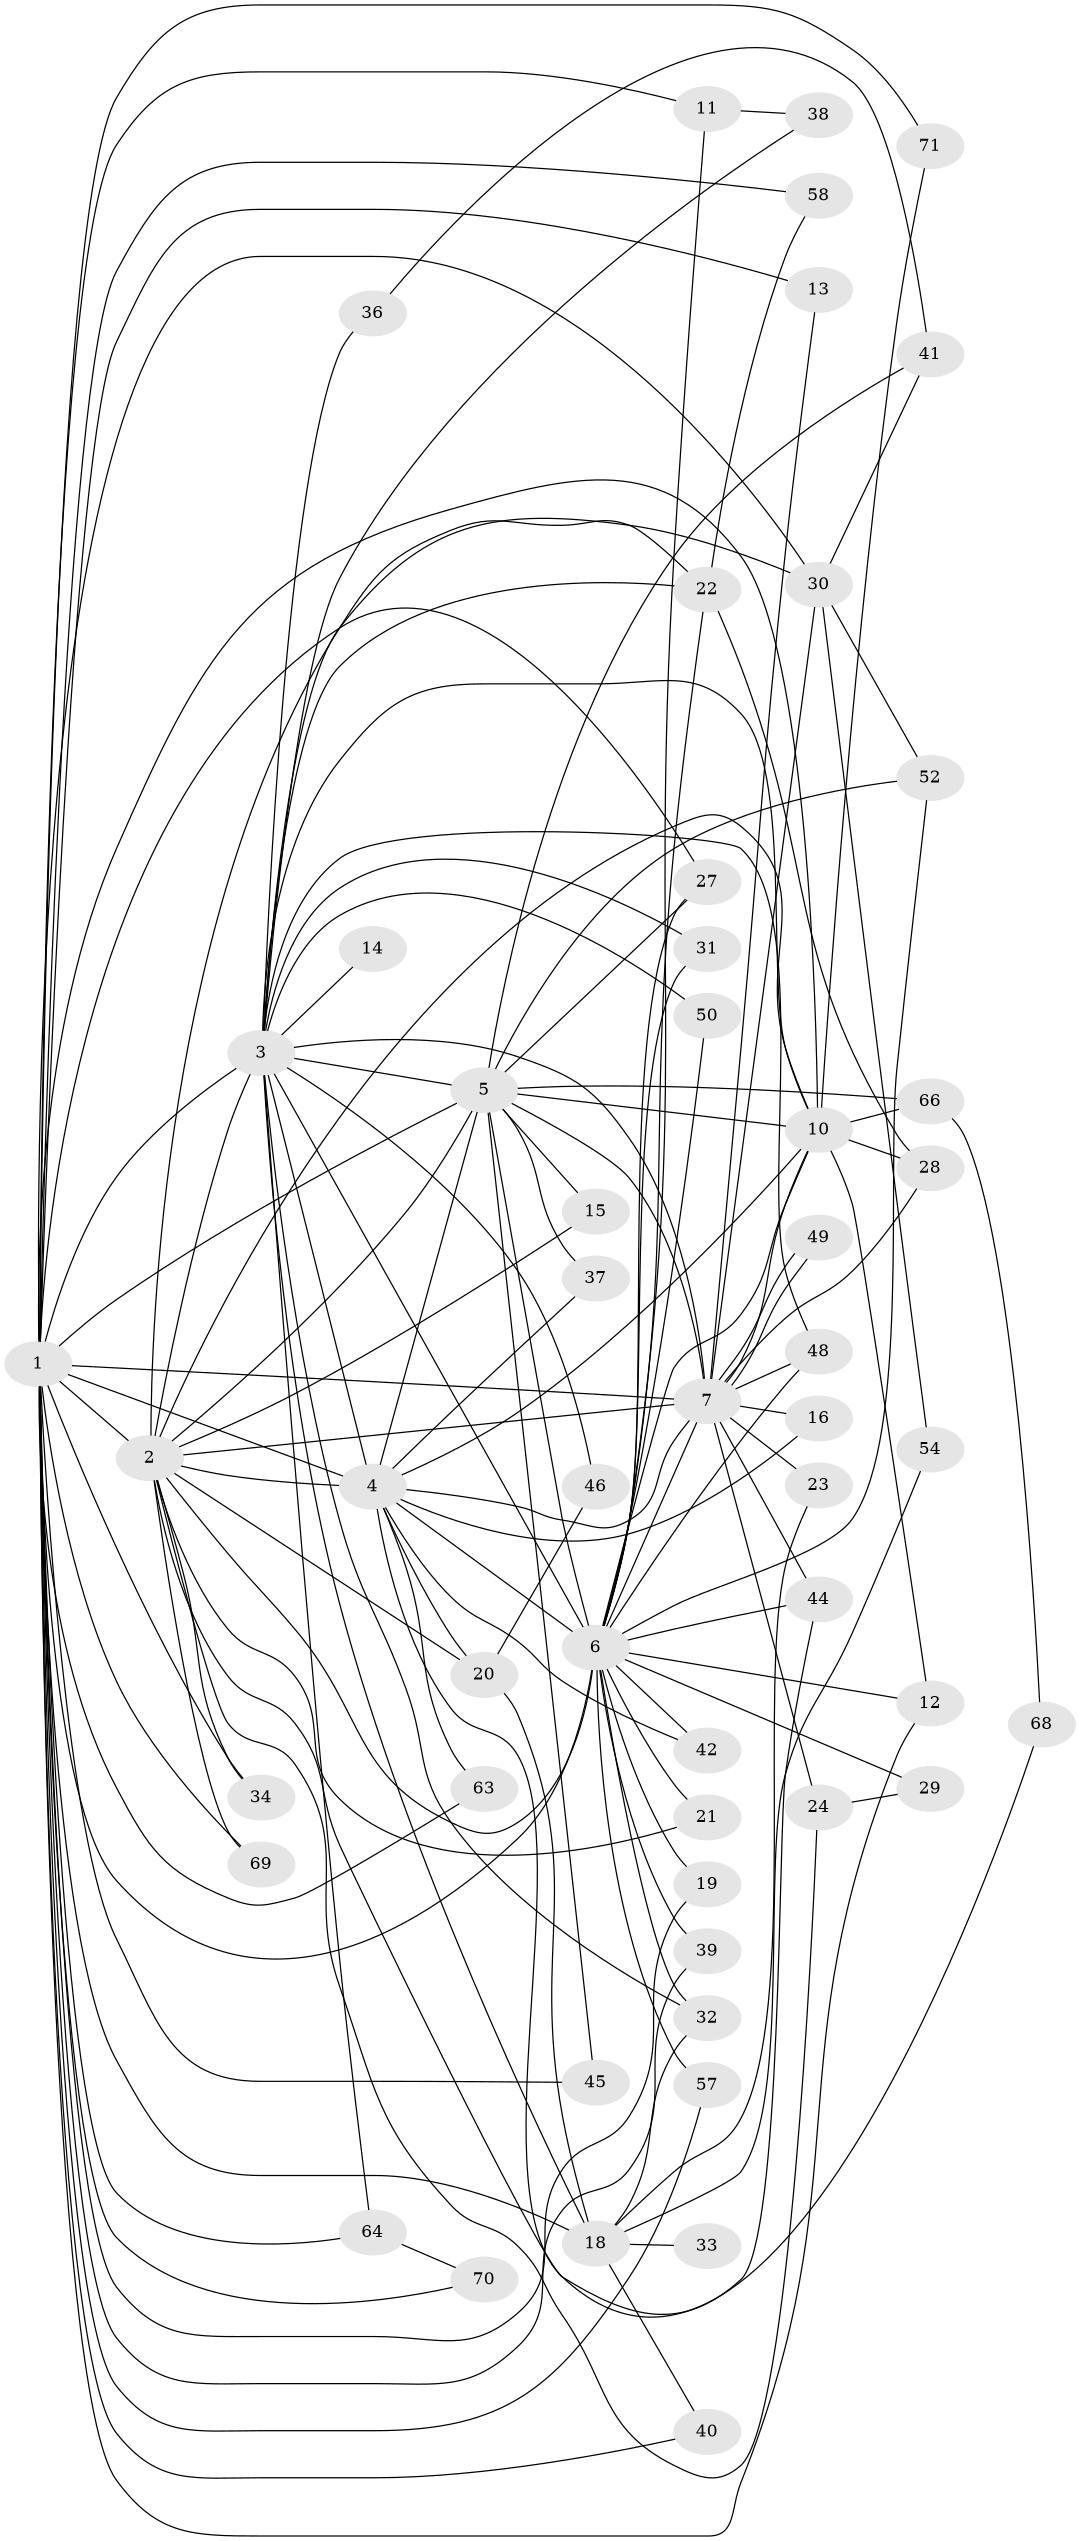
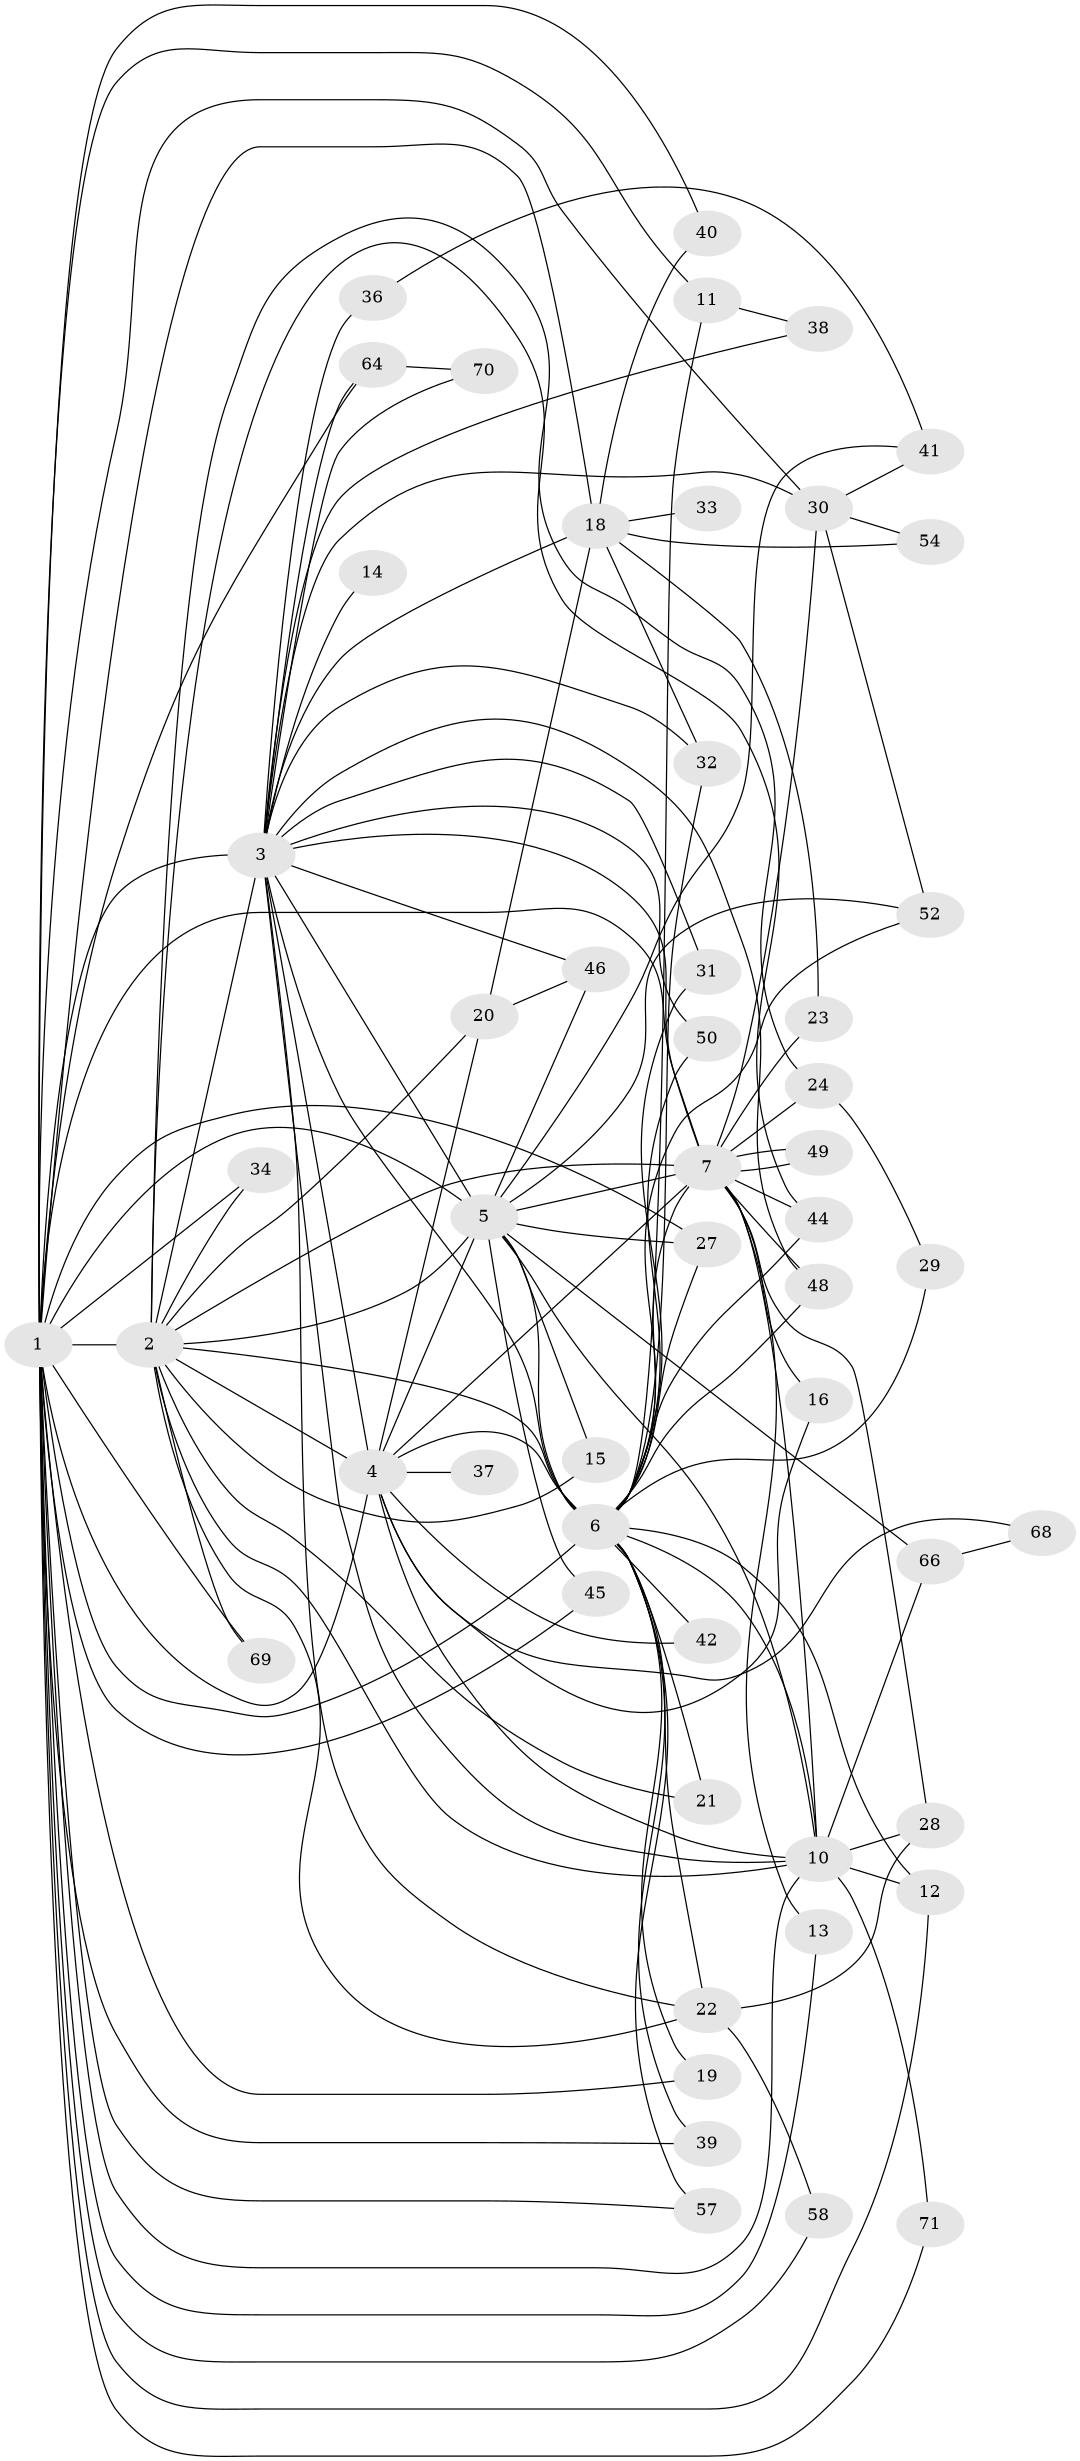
  graph {
    rankdir=LR
    node [color=gray90 style=filled]
    1 [super="+9"]
    2 [super="+55"]
    3 [super="+8"]
    4 [super="+62"]
    5 [super="+26"]
    6 [super="+72"]
    7 [super="+35"]
    10 [super="+17"]
    11
    12 [super="+51"]
    13
    18 [super="+65"]
    19 [super="+47"]
    27 [super="+56"]
    30 [super="+43"]
    34
    39
    40
    45
    57
    58
-   63
    64
    69
    70
    71
    15
    20
    21
    22 [super="+25"]
    24
    44 [super="+60"]
    14
    31
    36
    38
    46
    48 [super="+67"]
    50
    32
    16
    37
    42
    68
    41 [super="+53"]
    52 [super="+59"]
    66
    29
    23
    28 [super="+61"]
    49
    33
    54
    1 -- 2 [weight=2]
    1 -- 3 [weight=4]
    1 -- 4 [weight=2]
    1 -- 5 [weight=2]
    1 -- 6 [weight=2]
    1 -- 7 [weight=2]
    1 -- 10 [weight=2]
    1 -- 11
    1 -- 12
    1 -- 13
    1 -- 18
    1 -- 19 [weight=2]
    1 -- 27
    1 -- 30
    1 -- 34
    1 -- 39
    1 -- 40
    1 -- 45
    1 -- 57
    1 -- 58
-   1 -- 63
    1 -- 64
    1 -- 69
-   1 -- 70
+   3 -- 70
    1 -- 71
    2 -- 3 [weight=2]
    2 -- 4
    2 -- 5
    2 -- 6 [weight=2]
    2 -- 7 [weight=2]
    2 -- 10
    2 -- 34
    2 -- 69
    2 -- 15
    2 -- 20
    2 -- 21
    2 -- 22
    2 -- 24
    2 -- 44
    3 -- 4 [weight=2]
    3 -- 5 [weight=2]
    3 -- 6 [weight=2]
    3 -- 7 [weight=2]
    3 -- 10 [weight=2]
    3 -- 18
    3 -- 30
    3 -- 64
    3 -- 22
    3 -- 14 [weight=2]
    3 -- 31
    3 -- 36 [weight=2]
    3 -- 38
    3 -- 46
    3 -- 48
    3 -- 50
    3 -- 32
    4 -- 5
    4 -- 6
    4 -- 7
    4 -- 10 [weight=2]
-   4 -- 63
    4 -- 20
    4 -- 16
    4 -- 37
    4 -- 42
    4 -- 68
    5 -- 6
    5 -- 7
    5 -- 10
    5 -- 27
    5 -- 45
    5 -- 15
-   5 -- 37
+   5 -- 46
    5 -- 41
    5 -- 52
    5 -- 66
    6 -- 7
    6 -- 10
    6 -- 11
    6 -- 12
    6 -- 19
    6 -- 27
    6 -- 39
    6 -- 57
    6 -- 21
    6 -- 22
    6 -- 44
    6 -- 31
    6 -- 48
    6 -- 50
    6 -- 32
    6 -- 42
    6 -- 52
    6 -- 29
    7 -- 10 [weight=2]
    7 -- 13
    7 -- 30
    7 -- 24 [weight=2]
    7 -- 44
    7 -- 48
    7 -- 16
    7 -- 23
    7 -- 28
    7 -- 49
    7 -- 49
    10 -- 12
    10 -- 71
    10 -- 66
    10 -- 28
    11 -- 38
    18 -- 40
    18 -- 32
    18 -- 23
    18 -- 33
    18 -- 54
    30 -- 41
    30 -- 52
    30 -- 54
    64 -- 70
    20 -- 18
    20 -- 46
    22 -- 58
    22 -- 28
    24 -- 29
    36 -- 41
    66 -- 68
  }
